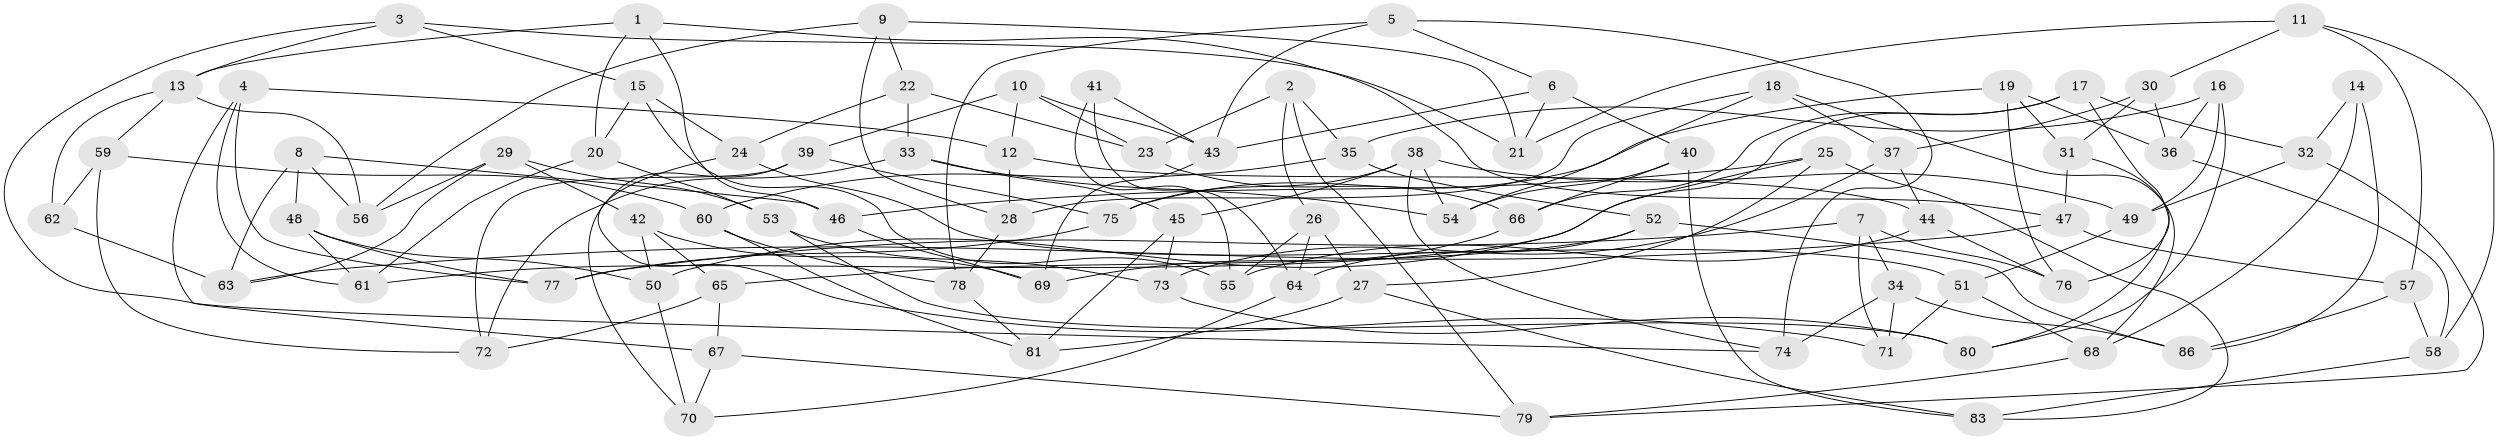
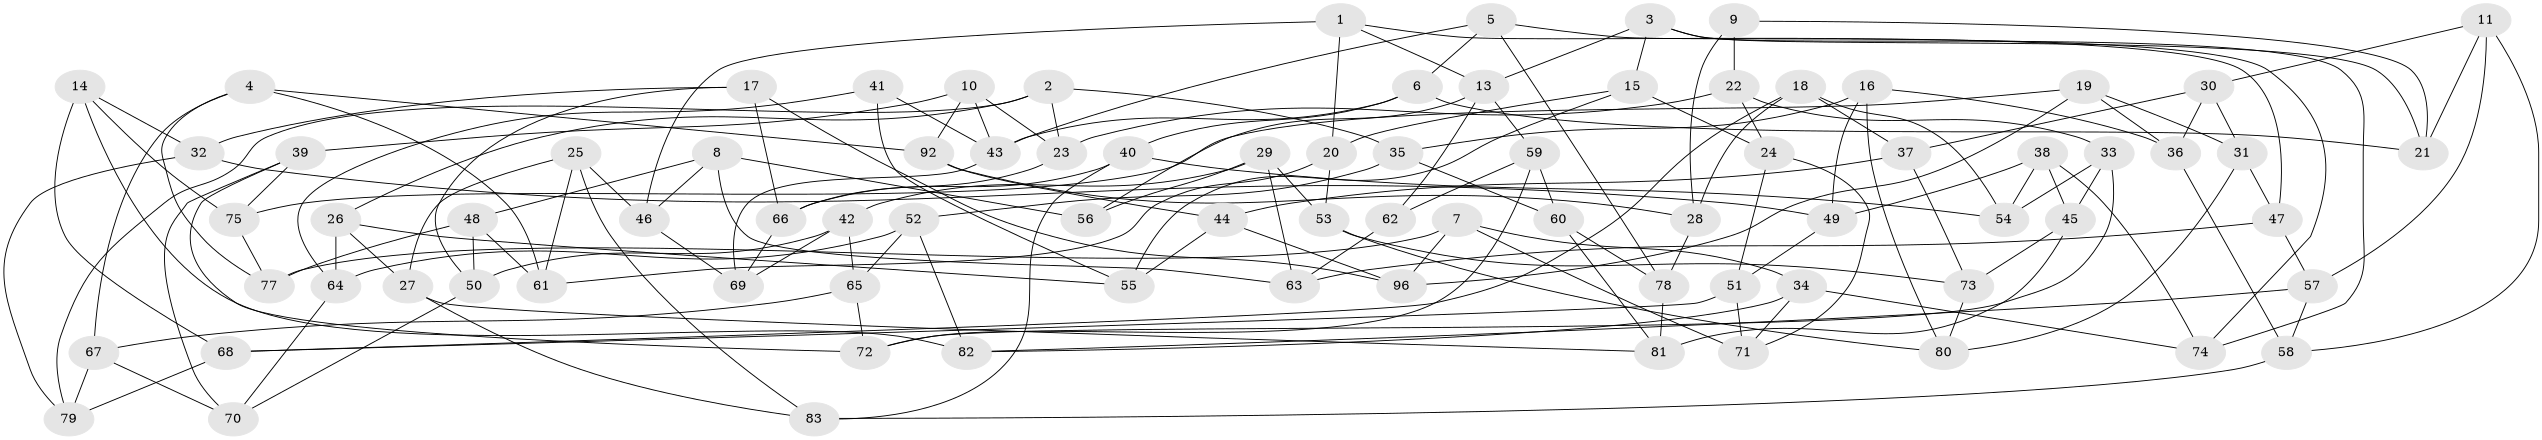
  graph {
    node [color=gray90 style=filled]
    1
    13
    20
    46
    47
    56
    62
    59
    61
    53
    69
    63
    57
    2
    23
    26
    35
    79
    66
    55
    27
    64
    52
    60
    3
    15
    21
    74
    24
    4
-   12
+   12 [label=92]
    67
    77
    28
    44
    70
    5
    6
    43
    78
    40
    81
    54
    83
    7
    34
    71
-   76
-   82 [label=86]
+   76 [label=96]
+   82
    8
    48
    50
    9
    22
    33
    10
    39
    75
    72
    11
    30
    58
    36
    37
    31
    14
    32
    68
    49
    51
    16
    80
    17
    18
    73
    19
    45
    25
    29
    42
    65
    38
    41
    1 -- 13
    1 -- 20
    1 -- 46
    1 -- 47
    13 -- 56
    13 -- 62
    13 -- 59
    20 -- 61
    20 -- 53
    46 -- 69
    47 -- 63
    47 -- 57
    62 -- 63
    59 -- 62
    59 -- 60
    59 -- 72
    53 -- 80
    53 -- 73
    57 -- 82
    57 -- 58
    2 -- 23
    2 -- 26
    2 -- 35
    2 -- 79
    23 -- 66
    26 -- 55
    26 -- 27
    26 -- 64
    35 -- 52
    35 -- 60
    66 -- 69
    27 -- 81
    27 -- 83
    64 -- 70
    52 -- 64
    52 -- 82
    52 -- 65
    60 -- 78
    60 -- 81
    3 -- 13
    3 -- 15
    3 -- 21
    3 -- 74
    15 -- 20
    15 -- 55
    15 -- 24
    24 -- 71
    24 -- 51
    4 -- 61
    4 -- 12
    4 -- 67
    4 -- 77
    12 -- 28
    12 -- 44
    67 -- 79
    67 -- 70
    28 -- 78
    44 -- 55
    44 -- 76
    5 -- 74
    5 -- 6
    5 -- 43
    5 -- 78
    6 -- 21
    6 -- 43
    6 -- 40
    43 -- 69
    78 -- 81
    40 -- 66
    40 -- 54
    40 -- 83
    7 -- 77
    7 -- 34
    7 -- 71
    7 -- 76
    34 -- 74
    34 -- 71
    34 -- 82
    8 -- 46
    8 -- 56
    8 -- 63
    8 -- 48
    48 -- 61
    48 -- 77
    48 -- 50
    50 -- 70
-   9 -- 56
    9 -- 21
    9 -- 28
    9 -- 22
    22 -- 23
    22 -- 24
    22 -- 33
    33 -- 54
    33 -- 72
    33 -- 45
    10 -- 23
    10 -- 12
    10 -- 43
    10 -- 39
    39 -- 70
    39 -- 75
    39 -- 72
    75 -- 77
    11 -- 57
    11 -- 21
    11 -- 30
    11 -- 58
    30 -- 36
    30 -- 37
    30 -- 31
    58 -- 83
    36 -- 58
    37 -- 44
    37 -- 73
    31 -- 47
    31 -- 80
    14 -- 82
-   38 -- 75
+   14 -- 75
    14 -- 32
    14 -- 68
    32 -- 79
    32 -- 49
    68 -- 79
    49 -- 51
    51 -- 71
    51 -- 68
    16 -- 35
    16 -- 36
    16 -- 49
    16 -- 80
    17 -- 66
    17 -- 76
    17 -- 50
    17 -- 32
    18 -- 28
    18 -- 54
    18 -- 37
    18 -- 68
    73 -- 80
    19 -- 76
    19 -- 75
    19 -- 36
    19 -- 31
    45 -- 81
    45 -- 73
    25 -- 46
    25 -- 61
    25 -- 27
    25 -- 83
    29 -- 56
    29 -- 53
    29 -- 63
    29 -- 42
    42 -- 69
    42 -- 50
    42 -- 65
    65 -- 67
    65 -- 72
    38 -- 74
    38 -- 54
    38 -- 49
    38 -- 45
    41 -- 55
    41 -- 64
    41 -- 43
  }
